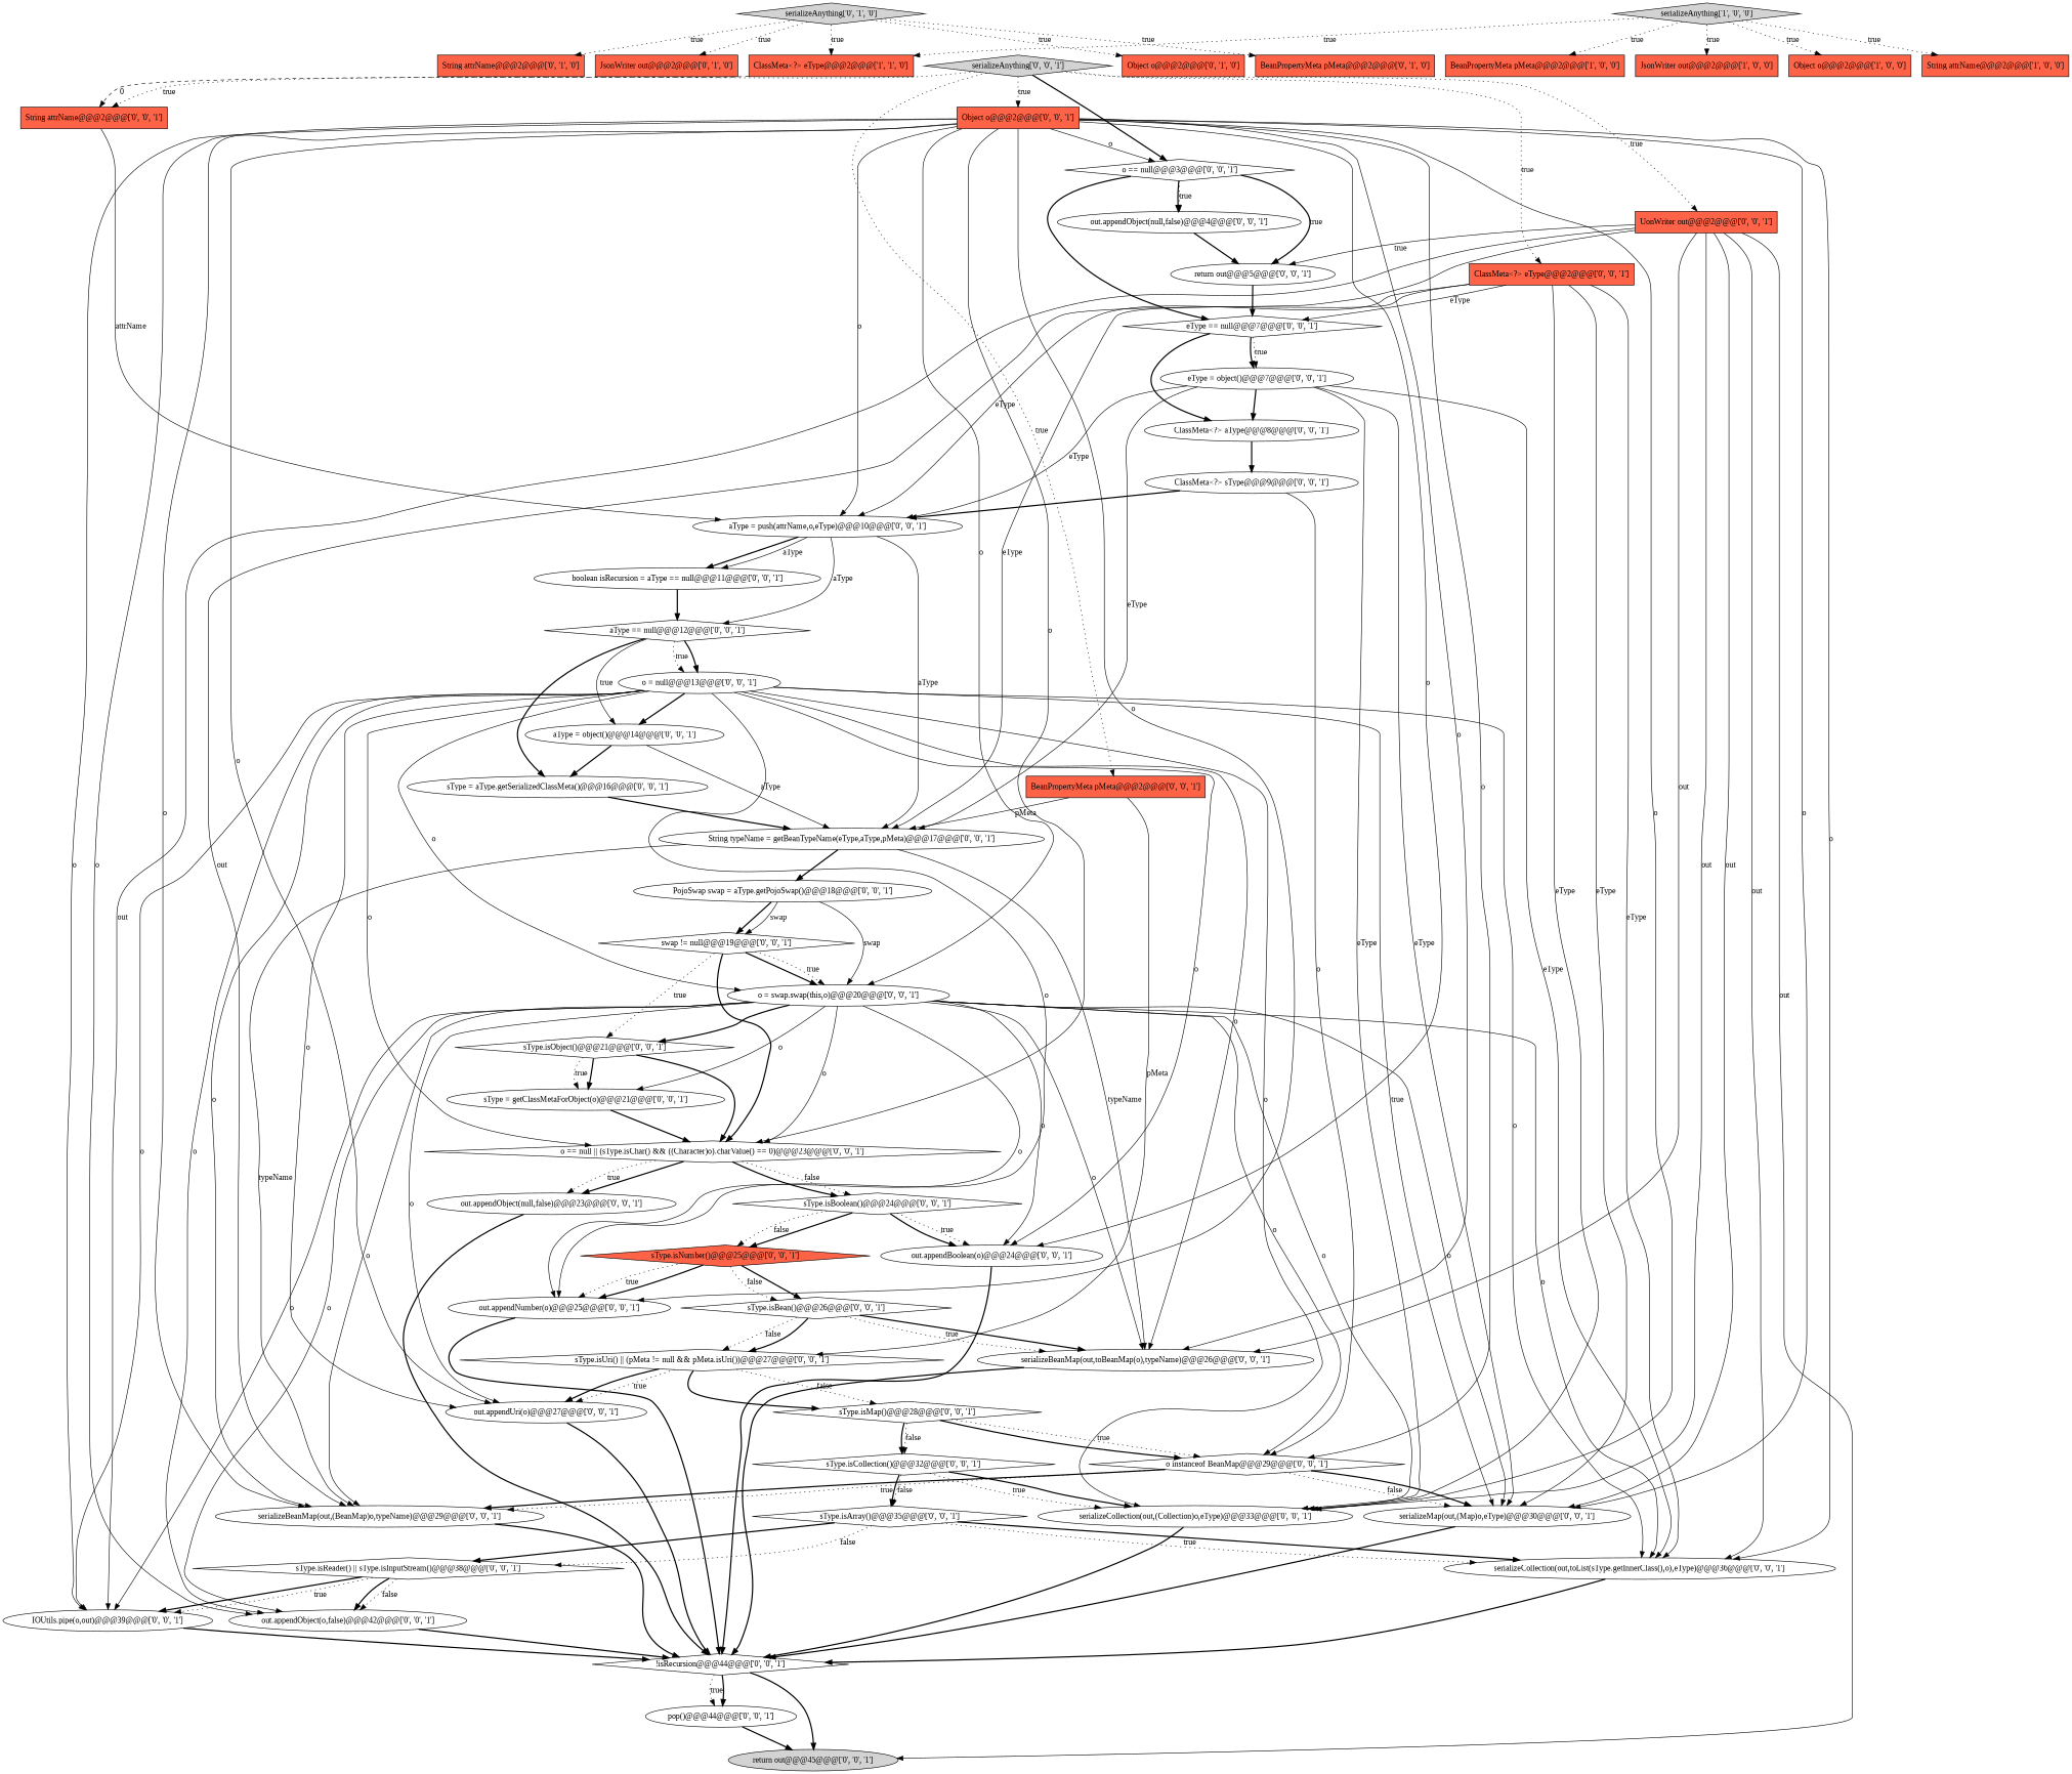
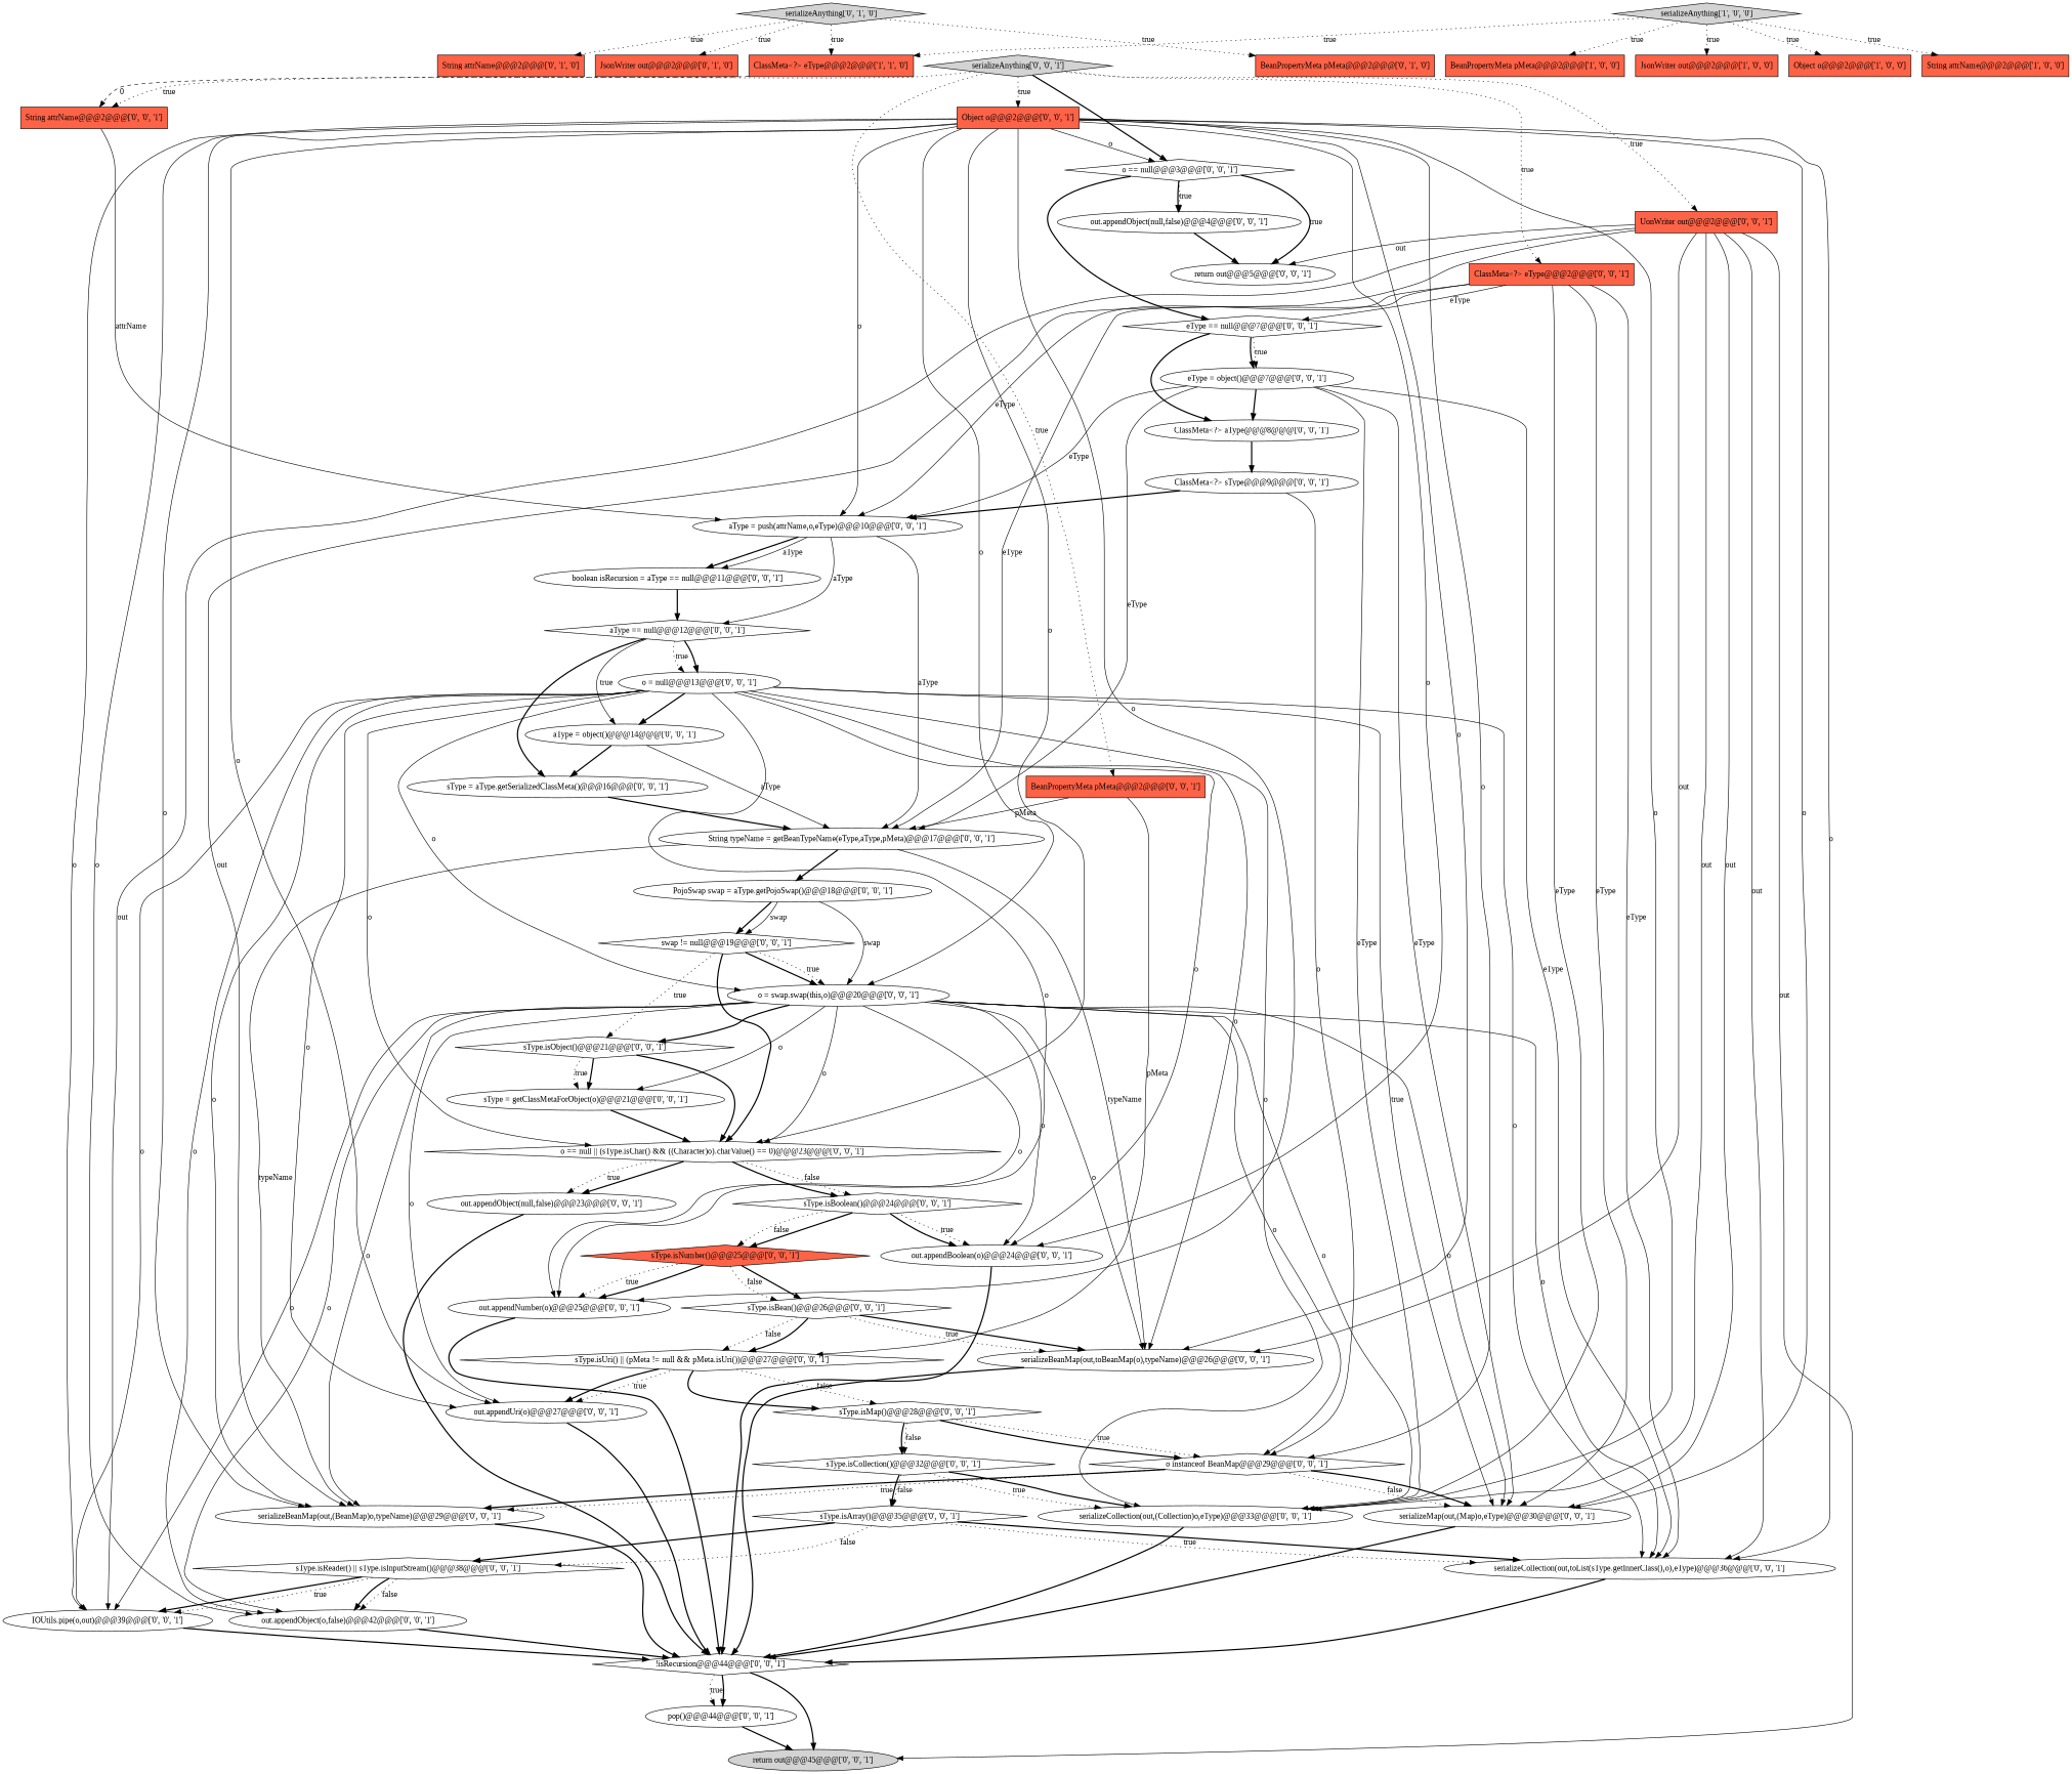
  digraph {
    fontname="Liberation Serif"
    node [fillcolor=white fontname="Liberation Serif" shape=ellipse style=filled]
    edge [fontname="Liberation Serif" style=solid]
    n1 [label="aType = push(attrName,o,eType)@@@10@@@['0', '0', '1']"]
    n2 [label="boolean isRecursion = aType == null@@@11@@@['0', '0', '1']"]
    n3 [label="aType == null@@@12@@@['0', '0', '1']" shape=diamond]
    n4 [label="String typeName = getBeanTypeName(eType,aType,pMeta)@@@17@@@['0', '0', '1']"]
    n5 [label="sType = aType.getSerializedClassMeta()@@@16@@@['0', '0', '1']"]
    n6 [label="o = null@@@13@@@['0', '0', '1']"]
    n7 [label="aType = object()@@@14@@@['0', '0', '1']"]
    n8 [label="serializeBeanMap(out,toBeanMap(o),typeName)@@@26@@@['0', '0', '1']"]
    n9 [label="PojoSwap swap = aType.getPojoSwap()@@@18@@@['0', '0', '1']"]
    n10 [label="serializeBeanMap(out,(BeanMap)o,typeName)@@@29@@@['0', '0', '1']"]
    n11 [label="sType.isArray()@@@35@@@['0', '0', '1']" shape=diamond]
    n12 [label="sType.isReader() || sType.isInputStream()@@@38@@@['0', '0', '1']" shape=diamond]
    n13 [label="serializeCollection(out,toList(sType.getInnerClass(),o),eType)@@@36@@@['0', '0', '1']"]
    n14 [label="IOUtils.pipe(o,out)@@@39@@@['0', '0', '1']"]
    n15 [label="out.appendObject(o,false)@@@42@@@['0', '0', '1']"]
    n16 [label="!isRecursion@@@44@@@['0', '0', '1']" shape=diamond]
    n17 [label="pop()@@@44@@@['0', '0', '1']"]
    n18 [fillcolor=lightgray label="return out@@@45@@@['0', '0', '1']"]
    n19 [label="sType.isUri() || (pMeta != null && pMeta.isUri())@@@27@@@['0', '0', '1']" shape=diamond]
    n20 [label="out.appendUri(o)@@@27@@@['0', '0', '1']"]
    n21 [label="sType.isMap()@@@28@@@['0', '0', '1']" shape=diamond]
    n22 [label="o instanceof BeanMap@@@29@@@['0', '0', '1']" shape=diamond]
    n23 [label="sType.isCollection()@@@32@@@['0', '0', '1']" shape=diamond]
    n24 [fillcolor=lightgray label="serializeAnything['0', '1', '0']" shape=diamond]
    n25 [fillcolor=tomato label="JsonWriter out@@@2@@@['0', '1', '0']" shape=box]
-   n26 [fillcolor=tomato label="Object o@@@2@@@['0', '1', '0']" shape=box]
    n27 [fillcolor=tomato label="BeanPropertyMeta pMeta@@@2@@@['0', '1', '0']" shape=box]
    n28 [fillcolor=tomato label="ClassMeta<?> eType@@@2@@@['1', '1', '0']" shape=box]
    n29 [fillcolor=tomato label="String attrName@@@2@@@['0', '1', '0']" shape=box]
    n30 [fillcolor=tomato label="String attrName@@@2@@@['0', '0', '1']" shape=box]
    n31 [label="sType = getClassMetaForObject(o)@@@21@@@['0', '0', '1']"]
    n32 [label="o == null || (sType.isChar() && ((Character)o).charValue() == 0)@@@23@@@['0', '0', '1']" shape=diamond]
    n33 [label="sType.isBoolean()@@@24@@@['0', '0', '1']" shape=diamond]
    n34 [label="out.appendObject(null,false)@@@23@@@['0', '0', '1']"]
    n35 [label="out.appendBoolean(o)@@@24@@@['0', '0', '1']"]
    n36 [fillcolor=tomato label="sType.isNumber()@@@25@@@['0', '0', '1']" shape=diamond]
    n37 [label="out.appendNumber(o)@@@25@@@['0', '0', '1']"]
    n38 [label="sType.isBean()@@@26@@@['0', '0', '1']" shape=diamond]
    n39 [label="swap != null@@@19@@@['0', '0', '1']" shape=diamond]
    n40 [label="o = swap.swap(this,o)@@@20@@@['0', '0', '1']"]
    n41 [label="sType.isObject()@@@21@@@['0', '0', '1']" shape=diamond]
    n42 [label="serializeMap(out,(Map)o,eType)@@@30@@@['0', '0', '1']"]
    n43 [label="serializeCollection(out,(Collection)o,eType)@@@33@@@['0', '0', '1']"]
    n44 [fillcolor=tomato label="BeanPropertyMeta pMeta@@@2@@@['1', '0', '0']" shape=box]
    n45 [label="ClassMeta<?> sType@@@9@@@['0', '0', '1']"]
    n46 [label="eType == null@@@7@@@['0', '0', '1']" shape=diamond]
    n47 [label="eType = object()@@@7@@@['0', '0', '1']"]
    n48 [label="ClassMeta<?> aType@@@8@@@['0', '0', '1']"]
    n49 [fillcolor=tomato label="UonWriter out@@@2@@@['0', '0', '1']" shape=box]
    n50 [label="return out@@@5@@@['0', '0', '1']"]
    n51 [fillcolor=lightgray label="serializeAnything['1', '0', '0']" shape=diamond]
    n52 [fillcolor=tomato label="JsonWriter out@@@2@@@['1', '0', '0']" shape=box]
    n53 [fillcolor=tomato label="Object o@@@2@@@['1', '0', '0']" shape=box]
    n54 [fillcolor=tomato label="String attrName@@@2@@@['1', '0', '0']" shape=box]
    n55 [label="o == null@@@3@@@['0', '0', '1']" shape=diamond]
    n56 [label="out.appendObject(null,false)@@@4@@@['0', '0', '1']"]
    n57 [fillcolor=lightgray label="serializeAnything['0', '0', '1']" shape=diamond]
    n58 [fillcolor=tomato label="BeanPropertyMeta pMeta@@@2@@@['0', '0', '1']" shape=box]
    n59 [fillcolor=tomato label="ClassMeta<?> eType@@@2@@@['0', '0', '1']" shape=box]
    n60 [fillcolor=tomato label="Object o@@@2@@@['0', '0', '1']" shape=box]
    n1 -> n2 [style=bold]
    n1 -> n2 [label=aType]
    n1 -> n3 [label=aType]
    n1 -> n4 [label=aType]
    n2 -> n3 [style=bold]
    n3 -> n5 [style=bold]
    n3 -> n6 [style=bold]
    n3 -> n6 [label=true style=dotted]
    n3 -> n7 [label=true]
    n4 -> n8 [label=typeName]
    n4 -> n9 [style=bold]
    n4 -> n10 [label=typeName]
    n5 -> n4 [style=bold]
    n6 -> n7 [style=bold]
    n6 -> n8 [label=o]
    n6 -> n10 [label=o]
    n6 -> n13 [label=o]
    n6 -> n14 [label=o]
    n6 -> n15 [label=o]
    n6 -> n20 [label=o]
    n6 -> n32 [label=o]
    n6 -> n35 [label=o]
    n6 -> n37 [label=o]
    n6 -> n40 [label=o]
    n6 -> n42 [label=true]
    n6 -> n43 [label=o]
    n7 -> n4 [label=aType]
    n7 -> n5 [style=bold]
    n8 -> n16 [style=bold]
    n9 -> n39 [style=bold]
    n9 -> n39 [label=swap]
    n9 -> n40 [label=swap]
    n10 -> n16 [style=bold]
    n11 -> n12 [label=false style=dotted]
    n11 -> n12 [style=bold]
    n11 -> n13 [style=bold]
    n11 -> n13 [label=true style=dotted]
    n12 -> n14 [style=bold]
    n12 -> n14 [label=true style=dotted]
    n12 -> n15 [style=bold]
    n12 -> n15 [label=false style=dotted]
    n13 -> n16 [style=bold]
    n14 -> n16 [style=bold]
    n15 -> n16 [style=bold]
    n16 -> n17 [label=true style=dotted]
    n16 -> n17 [style=bold]
    n16 -> n18 [style=bold]
    n17 -> n18 [style=bold]
    n19 -> n20 [label=true style=dotted]
    n19 -> n20 [style=bold]
    n19 -> n21 [style=bold]
    n19 -> n21 [label=false style=dotted]
    n20 -> n16 [style=bold]
    n21 -> n22 [label=true style=dotted]
    n21 -> n22 [style=bold]
    n21 -> n23 [style=bold]
    n21 -> n23 [label=false style=dotted]
    n22 -> n10 [style=bold]
    n22 -> n10 [label=true style=dotted]
    n22 -> n42 [label=false style=dotted]
    n22 -> n42 [style=bold]
    n23 -> n11 [style=bold]
    n23 -> n11 [label=false style=dotted]
    n23 -> n43 [label=true style=dotted]
    n23 -> n43 [style=bold]
    n24 -> n25 [label=true style=dotted]
-   n24 -> n26 [label=true style=dotted]
    n24 -> n27 [label=true style=dotted]
    n24 -> n28 [label=true style=dotted]
    n24 -> n29 [label=true style=dotted]
    n28 -> n30 [label=0 style=dashed]
    n30 -> n1 [label=attrName]
    n31 -> n32 [style=bold]
    n32 -> n33 [label=false style=dotted]
    n32 -> n33 [style=bold]
    n32 -> n34 [style=bold]
    n32 -> n34 [label=true style=dotted]
    n33 -> n35 [label=true style=dotted]
    n33 -> n35 [style=bold]
    n33 -> n36 [style=bold]
    n33 -> n36 [label=false style=dotted]
    n34 -> n16 [style=bold]
    n35 -> n16 [style=bold]
    n36 -> n37 [style=bold]
    n36 -> n37 [label=true style=dotted]
    n36 -> n38 [style=bold]
    n36 -> n38 [label=false style=dotted]
    n37 -> n16 [style=bold]
    n38 -> n8 [style=bold]
    n38 -> n8 [label=true style=dotted]
    n38 -> n19 [label=false style=dotted]
    n38 -> n19 [style=bold]
    n39 -> n32 [style=bold]
    n39 -> n40 [style=bold]
    n39 -> n40 [label=true style=dotted]
    n39 -> n41 [label=true style=dotted]
    n40 -> n8 [label=o]
    n40 -> n10 [label=o]
    n40 -> n13 [label=o]
    n40 -> n14 [label=o]
    n40 -> n15 [label=o]
    n40 -> n20 [label=o]
    n40 -> n22 [label=o]
    n40 -> n31 [label=o]
    n40 -> n32 [label=o]
    n40 -> n35 [label=o]
    n40 -> n37 [label=o]
    n40 -> n41 [style=bold]
    n40 -> n42 [label=o]
    n40 -> n43 [label=o]
    n41 -> n31 [style=bold]
    n41 -> n31 [label=true style=dotted]
    n41 -> n32 [style=bold]
    n42 -> n16 [style=bold]
    n43 -> n16 [style=bold]
    n45 -> n1 [style=bold]
    n45 -> n22 [label=o]
    n46 -> n47 [style=bold]
    n46 -> n47 [label=true style=dotted]
    n46 -> n48 [style=bold]
    n47 -> n1 [label=eType]
    n47 -> n4 [label=eType]
    n47 -> n13 [label=eType]
    n47 -> n42 [label=eType]
    n47 -> n43 [label=eType]
    n47 -> n48 [style=bold]
    n48 -> n45 [style=bold]
    n49 -> n8 [label=out]
    n49 -> n10 [label=out]
    n49 -> n13 [label=out]
    n49 -> n14 [label=out]
    n49 -> n18 [label=out]
    n49 -> n42 [label=out]
    n49 -> n43 [label=out]
-   n49 -> n50 [label=true]
-   n50 -> n46 [style=bold]
+   n49 -> n50 [label=out]
    n51 -> n28 [label=true style=dotted]
    n51 -> n44 [label=true style=dotted]
    n51 -> n52 [label=true style=dotted]
    n51 -> n53 [label=true style=dotted]
    n51 -> n54 [label=true style=dotted]
    n55 -> n46 [style=bold]
    n55 -> n50 [label=true style=bold]
    n55 -> n56 [label=true style=dotted]
    n55 -> n56 [style=bold]
    n56 -> n50 [style=bold]
    n57 -> n30 [label=true style=dotted]
    n57 -> n49 [label=true style=dotted]
    n57 -> n55 [style=bold]
    n57 -> n58 [label=true style=dotted]
    n57 -> n59 [label=true style=dotted]
    n57 -> n60 [label=true style=dotted]
    n58 -> n4 [label=pMeta]
    n58 -> n19 [label=pMeta]
    n59 -> n1 [label=eType]
    n59 -> n4 [label=eType]
    n59 -> n13 [label=eType]
    n59 -> n42 [label=eType]
    n59 -> n43 [label=eType]
    n59 -> n46 [label=eType]
    n60 -> n1 [label=o]
    n60 -> n8 [label=o]
    n60 -> n10 [label=o]
    n60 -> n13 [label=o]
    n60 -> n14 [label=o]
    n60 -> n15 [label=o]
    n60 -> n20 [label=o]
    n60 -> n22 [label=o]
    n60 -> n32 [label=o]
    n60 -> n35 [label=o]
    n60 -> n37 [label=o]
    n60 -> n40 [label=o]
    n60 -> n42 [label=o]
    n60 -> n43 [label=o]
    n60 -> n55 [label=o]
  }
